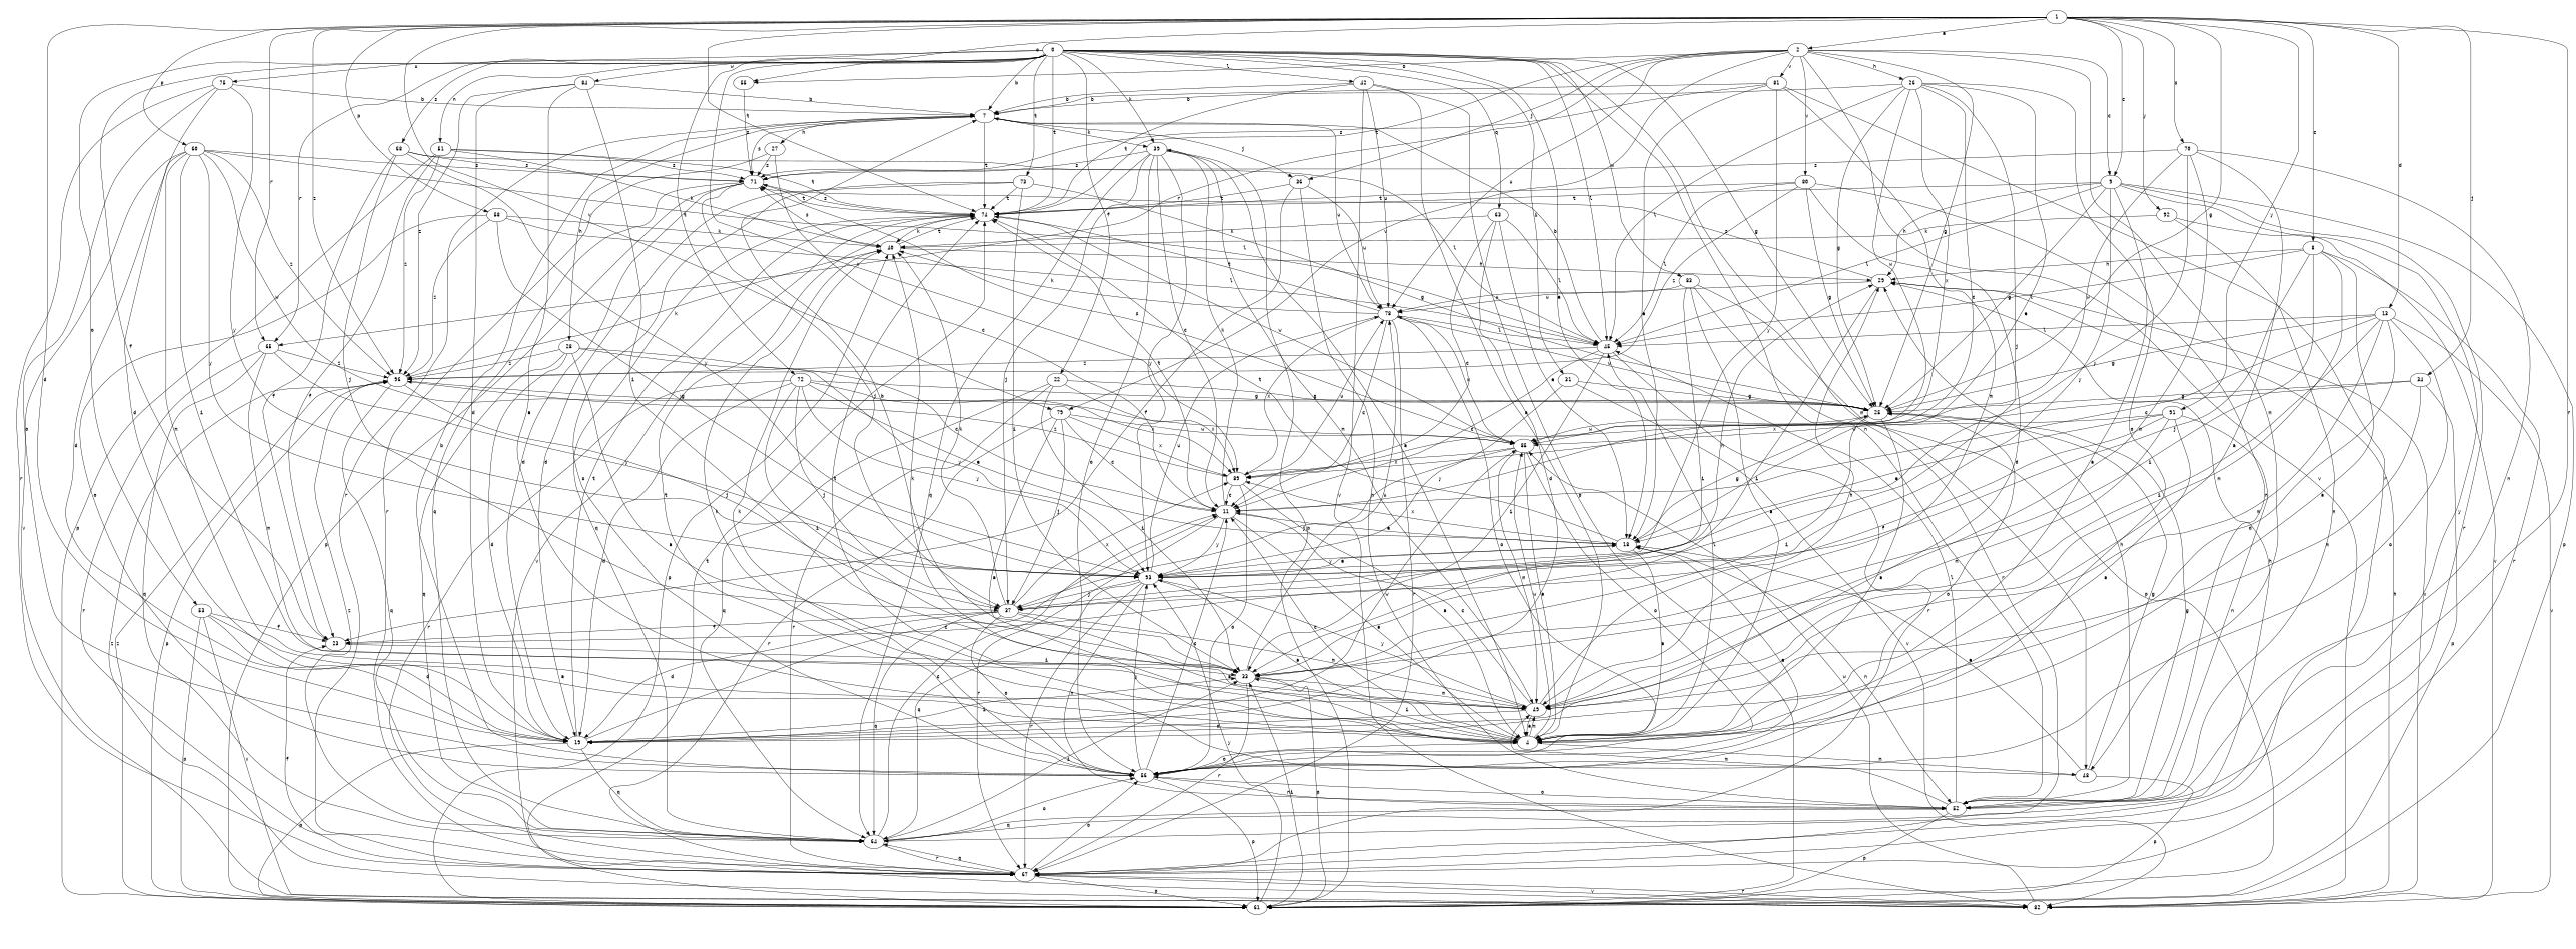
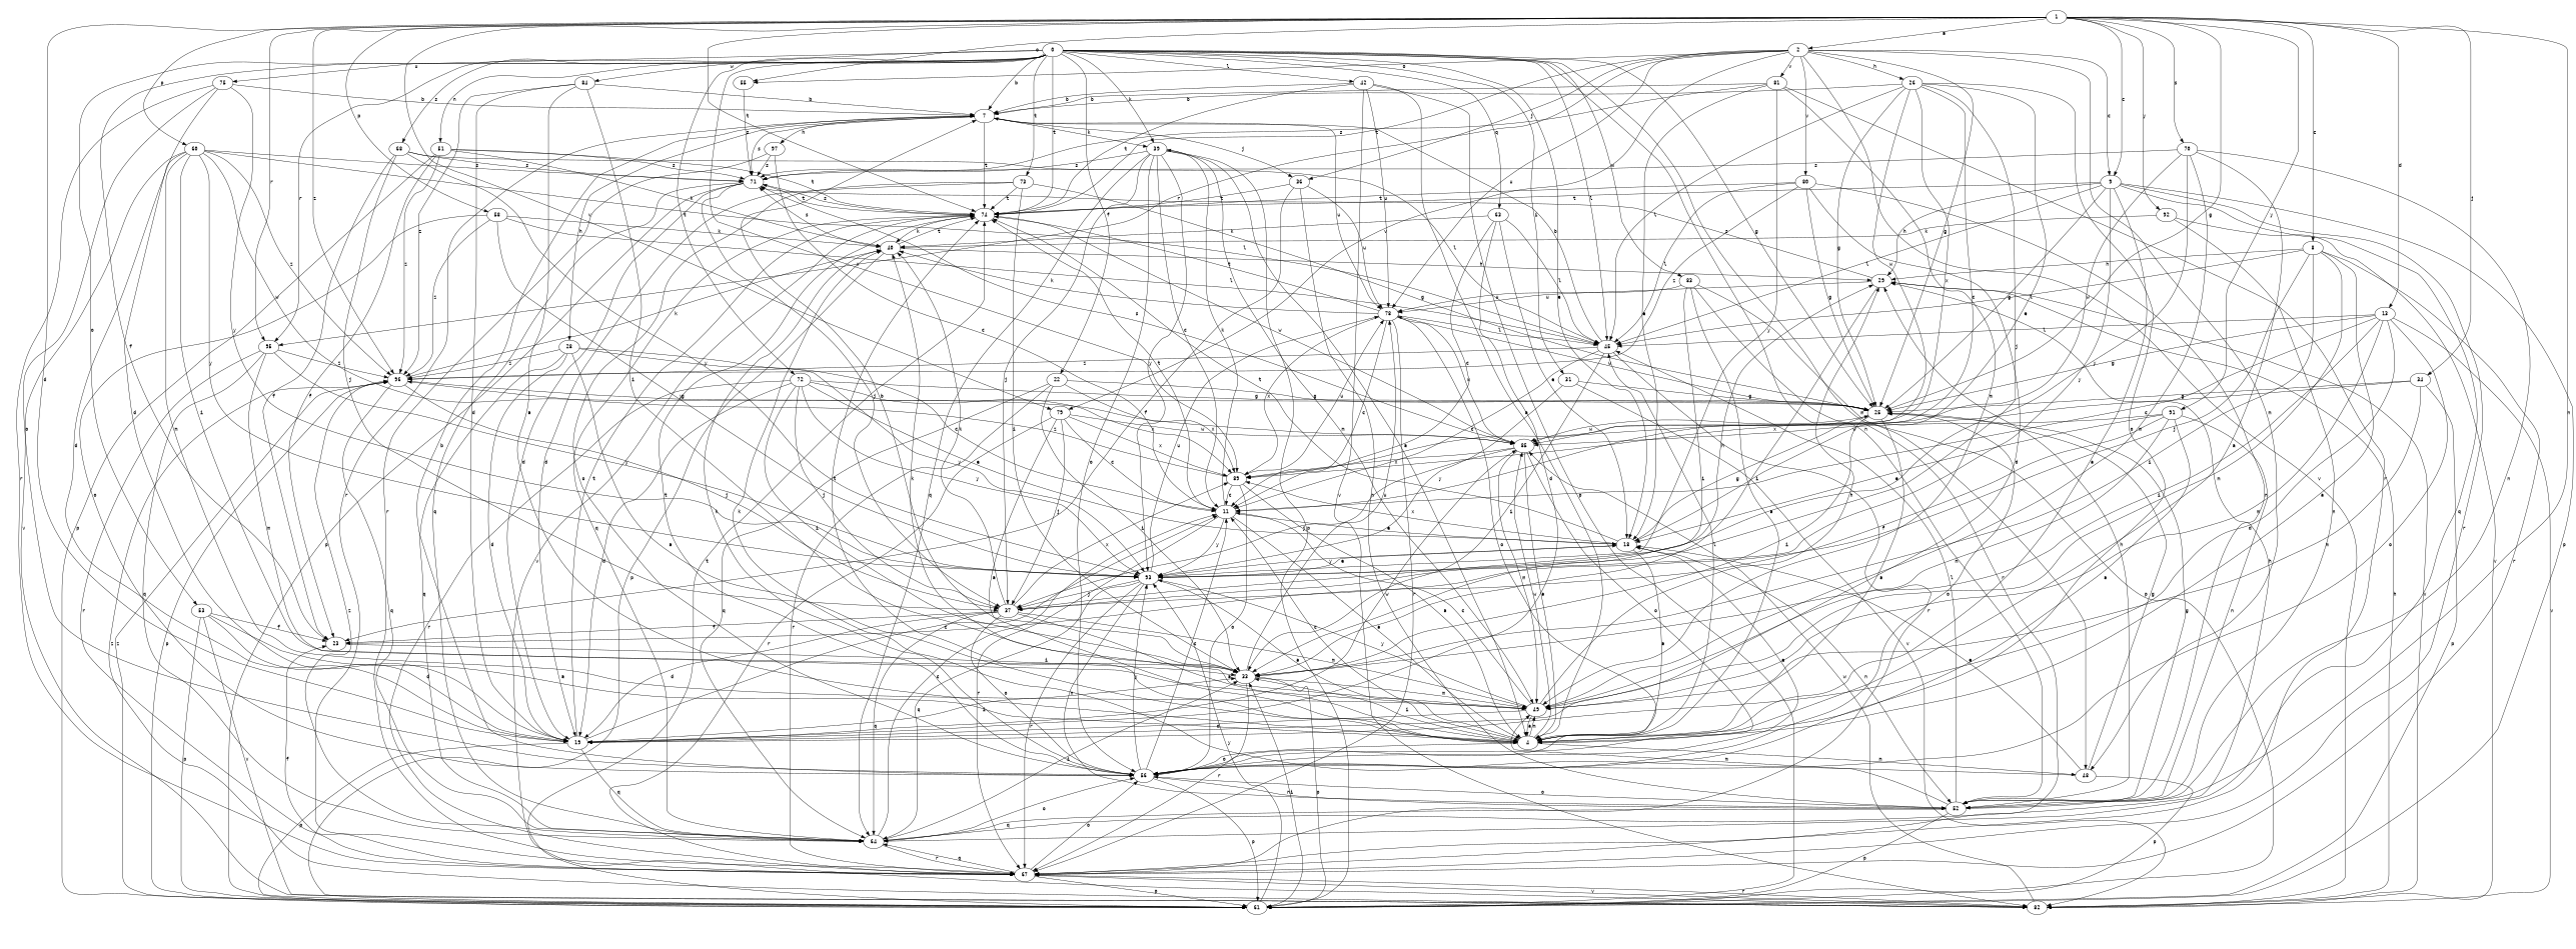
  strict digraph {
    fontname="DejaVu Sans Mono"
    node [fontname="DejaVu Sans Mono"]
    edge [fontname="DejaVu Sans Mono"]
    0
    7
    18
    22
    23
    25
    31
    39
    42
    45
    48
    51
    52
    53
    63
-   65
+   65 [label=95]
    68
    72
    73
    74
    75
    83
    84
    89
    36
    78
-   27
+   27 [label=97]
    28
    67
    71
    4
    93
    33
    64
    56
    85
    82
    11
    49
    37
    61
    96
    40
    29
    n45 [label=19]
    1
    2
    8
    9
    13
    34
    55
    58
    60
    70
    79
    91
    92
    26
    80
    81
    0 -> 7 [label=b]
    0 -> 18 [label=e]
    0 -> 22 [label=f]
    0 -> 23 [label=f]
    0 -> 25 [label=g]
    0 -> 31 [label=i]
    0 -> 39 [label=k]
    0 -> 42 [label=l]
    0 -> 45 [label=l]
    0 -> 48 [label=m]
    0 -> 51 [label=n]
    0 -> 52 [label=n]
    0 -> 53 [label=o]
    0 -> 63 [label=q]
    0 -> 65 [label=r]
    0 -> 68 [label=s]
    0 -> 72 [label=t]
    0 -> 73 [label=t]
    0 -> 74 [label=t]
    0 -> 75 [label=u]
    0 -> 83 [label=w]
    0 -> 84 [label=w]
    0 -> 89 [label=x]
    7 -> 39 [label=k]
    7 -> 74 [label=t]
    7 -> 36 [label=j]
    7 -> 78 [label=u]
    7 -> 27 [label=h]
    7 -> 28 [label=h]
    7 -> 67 [label=r]
    7 -> 71 [label=s]
    18 -> 25 [label=g]
    18 -> 52 [label=n]
    18 -> 74 [label=t]
    18 -> 89 [label=x]
    18 -> 4 [label=a]
    18 -> 93 [label=y]
    22 -> 25 [label=g]
    22 -> 89 [label=x]
    22 -> 67 [label=r]
    22 -> 33 [label=i]
    22 -> 64 [label=q]
    23 -> 33 [label=i]
    25 -> 78 [label=u]
    25 -> 4 [label=a]
    25 -> 33 [label=i]
    25 -> 56 [label=o]
    25 -> 85 [label=w]
    31 -> 25 [label=g]
    31 -> 93 [label=y]
    31 -> 82 [label=v]
    39 -> 71 [label=s]
    39 -> 4 [label=a]
    39 -> 93 [label=y]
    39 -> 64 [label=q]
    39 -> 56 [label=o]
    39 -> 11 [label=c]
    39 -> 49 [label=m]
    39 -> 37 [label=j]
    39 -> 61 [label=p]
    42 -> 7 [label=b]
    42 -> 74 [label=t]
    42 -> 78 [label=u]
    42 -> 4 [label=a]
    42 -> 82 [label=v]
    42 -> 61 [label=p]
    45 -> 7 [label=b]
    45 -> 67 [label=r]
    45 -> 33 [label=i]
    45 -> 11 [label=c]
    45 -> 96 [label=z]
    48 -> 18 [label=e]
    48 -> 25 [label=g]
    48 -> 61 [label=p]
    48 -> 40 [label=k]
    51 -> 23 [label=f]
    51 -> 74 [label=t]
    51 -> 71 [label=s]
    51 -> 61 [label=p]
    51 -> 96 [label=z]
    51 -> 40 [label=k]
    52 -> 25 [label=g]
    52 -> 45 [label=l]
    52 -> 64 [label=q]
    52 -> 56 [label=o]
    52 -> 49 [label=m]
    52 -> 61 [label=p]
    52 -> 29 [label=h]
    53 -> 23 [label=f]
    53 -> 4 [label=a]
    53 -> 82 [label=v]
    53 -> 61 [label=p]
    53 -> n45 [label=d]
    63 -> 18 [label=e]
    63 -> 45 [label=l]
    63 -> 11 [label=c]
    63 -> 40 [label=k]
    63 -> n45 [label=d]
    65 -> 67 [label=r]
    65 -> 93 [label=y]
    65 -> 64 [label=q]
    65 -> 49 [label=m]
    65 -> 96 [label=z]
    68 -> 23 [label=f]
    68 -> 45 [label=l]
    68 -> 71 [label=s]
    68 -> 93 [label=y]
    68 -> 37 [label=j]
    72 -> 18 [label=e]
    72 -> 25 [label=g]
    72 -> 89 [label=x]
    72 -> 67 [label=r]
    72 -> 93 [label=y]
    72 -> 33 [label=i]
    72 -> 37 [label=j]
    72 -> n45 [label=d]
    73 -> 25 [label=g]
    73 -> 74 [label=t]
    73 -> 33 [label=i]
    73 -> 56 [label=o]
    73 -> n45 [label=d]
    74 -> 71 [label=s]
    74 -> 64 [label=q]
    74 -> 85 [label=w]
    74 -> 82 [label=v]
    74 -> 40 [label=k]
    75 -> 7 [label=b]
    75 -> 67 [label=r]
    75 -> 93 [label=y]
    75 -> 56 [label=o]
    75 -> n45 [label=d]
    83 -> 78 [label=u]
    83 -> 67 [label=r]
    83 -> 4 [label=a]
    83 -> 33 [label=i]
    83 -> 61 [label=p]
    84 -> 7 [label=b]
    84 -> 4 [label=a]
    84 -> 33 [label=i]
    84 -> 96 [label=z]
    84 -> n45 [label=d]
    89 -> 78 [label=u]
    89 -> 4 [label=a]
    89 -> 56 [label=o]
    89 -> 11 [label=c]
    89 -> 96 [label=z]
    36 -> 23 [label=f]
    36 -> 52 [label=n]
    36 -> 74 [label=t]
    36 -> 78 [label=u]
    78 -> 45 [label=l]
    78 -> 74 [label=t]
    78 -> 89 [label=x]
    78 -> 67 [label=r]
    78 -> 56 [label=o]
    78 -> 85 [label=w]
    78 -> 11 [label=c]
    78 -> 40 [label=k]
    27 -> 67 [label=r]
    27 -> 71 [label=s]
    27 -> 11 [label=c]
    28 -> 4 [label=a]
    28 -> 93 [label=y]
    28 -> 64 [label=q]
    28 -> 11 [label=c]
    28 -> 96 [label=z]
    28 -> n45 [label=d]
    67 -> 23 [label=f]
    67 -> 64 [label=q]
    67 -> 56 [label=o]
    67 -> 82 [label=v]
    67 -> 61 [label=p]
    71 -> 74 [label=t]
    71 -> 64 [label=q]
    71 -> 37 [label=j]
    71 -> 61 [label=p]
    71 -> n45 [label=d]
    4 -> 45 [label=l]
    4 -> 48 [label=m]
    4 -> 74 [label=t]
    4 -> 33 [label=i]
    4 -> 56 [label=o]
    4 -> 85 [label=w]
    4 -> 11 [label=c]
    4 -> 49 [label=m]
    93 -> 18 [label=e]
    93 -> 52 [label=n]
    93 -> 78 [label=u]
    93 -> 67 [label=r]
    93 -> 4 [label=a]
    93 -> 64 [label=q]
    93 -> 37 [label=j]
    33 -> 7 [label=b]
    33 -> 78 [label=u]
    33 -> 67 [label=r]
    33 -> 49 [label=m]
    33 -> 61 [label=p]
    64 -> 67 [label=r]
    64 -> 33 [label=i]
    64 -> 56 [label=o]
    64 -> 11 [label=c]
    64 -> 96 [label=z]
    64 -> 29 [label=h]
    56 -> 7 [label=b]
    56 -> 18 [label=e]
    56 -> 52 [label=n]
    56 -> 74 [label=t]
    56 -> 93 [label=y]
    56 -> 11 [label=c]
    56 -> 61 [label=p]
    56 -> 40 [label=k]
    85 -> 89 [label=x]
    85 -> 71 [label=s]
    85 -> 4 [label=a]
    85 -> 56 [label=o]
    85 -> 49 [label=m]
    85 -> 37 [label=j]
    82 -> 67 [label=r]
    82 -> 85 [label=w]
    82 -> 96 [label=z]
    82 -> 29 [label=h]
    11 -> 18 [label=e]
    11 -> 39 [label=k]
    11 -> 74 [label=t]
    11 -> 67 [label=r]
    11 -> 4 [label=a]
    11 -> 93 [label=y]
    49 -> 4 [label=a]
    49 -> 93 [label=y]
    49 -> 11 [label=c]
    49 -> 40 [label=k]
    49 -> 29 [label=h]
    49 -> n45 [label=d]
    37 -> 23 [label=f]
    37 -> 89 [label=x]
    37 -> 4 [label=a]
    37 -> 64 [label=q]
    37 -> 56 [label=o]
    37 -> 49 [label=m]
    37 -> 40 [label=k]
    37 -> 29 [label=h]
    37 -> n45 [label=d]
    61 -> 74 [label=t]
    61 -> 93 [label=y]
    61 -> 33 [label=i]
    61 -> 96 [label=z]
    96 -> 25 [label=g]
    96 -> 64 [label=q]
    96 -> 37 [label=j]
    96 -> 61 [label=p]
    96 -> 40 [label=k]
    40 -> 74 [label=t]
    40 -> 71 [label=s]
-   61 -> 40 [label=p]
+   40 -> 61 [label=p]
    40 -> 29 [label=h]
    29 -> 78 [label=u]
    29 -> 71 [label=s]
    29 -> 33 [label=i]
    29 -> 82 [label=v]
    n45 -> 74 [label=t]
    n45 -> 33 [label=i]
    n45 -> 64 [label=q]
    n45 -> 85 [label=w]
    n45 -> 11 [label=c]
    n45 -> 61 [label=p]
    1 -> 25 [label=g]
-   1 -> 52 [label=r]
+   1 -> 52 [label=n]
    1 -> 65 [label=r]
    1 -> 74 [label=t]
    1 -> 96 [label=z]
    1 -> n45 [label=d]
    1 -> 2 [label=a]
    1 -> 8 [label=c]
    1 -> 9 [label=c]
    1 -> 13 [label=d]
    1 -> 34 [label=j]
    1 -> 55 [label=o]
    1 -> 58 [label=p]
    1 -> 60 [label=p]
    1 -> 70 [label=s]
    1 -> 79 [label=v]
    1 -> 91 [label=y]
    1 -> 92 [label=y]
    2 -> 25 [label=g]
    2 -> 48 [label=m]
    2 -> 65 [label=r]
    2 -> 74 [label=t]
    2 -> 36 [label=j]
    2 -> 78 [label=u]
    2 -> 82 [label=v]
    2 -> 9 [label=c]
    2 -> 55 [label=o]
    2 -> 79 [label=v]
    2 -> 26 [label=h]
    2 -> 80 [label=v]
    2 -> 81 [label=v]
    8 -> 45 [label=l]
    8 -> 67 [label=r]
    8 -> 4 [label=a]
    8 -> 33 [label=i]
    8 -> 49 [label=m]
    8 -> 37 [label=j]
    8 -> 29 [label=h]
    9 -> 25 [label=g]
    9 -> 45 [label=l]
    9 -> 74 [label=t]
    9 -> 67 [label=r]
    9 -> 4 [label=a]
    9 -> 93 [label=y]
-   9 -> 64 [label=y]
+   9 -> 64 [label=q]
    9 -> 61 [label=p]
    9 -> 29 [label=h]
    13 -> 25 [label=g]
    13 -> 45 [label=l]
    13 -> 33 [label=i]
    13 -> 56 [label=o]
    13 -> 82 [label=v]
    13 -> 11 [label=c]
    13 -> 49 [label=m]
    13 -> n45 [label=d]
    34 -> 25 [label=g]
    34 -> 89 [label=x]
    34 -> 49 [label=m]
    34 -> 61 [label=p]
    55 -> 71 [label=s]
    58 -> 45 [label=l]
    58 -> 93 [label=y]
    58 -> 56 [label=o]
    58 -> 96 [label=z]
    58 -> 40 [label=k]
    60 -> 45 [label=l]
    60 -> 71 [label=s]
    60 -> 93 [label=y]
    60 -> 33 [label=i]
    60 -> 85 [label=w]
    60 -> 82 [label=v]
    60 -> 49 [label=m]
    60 -> 96 [label=z]
    60 -> n45 [label=d]
    70 -> 52 [label=n]
    70 -> 71 [label=s]
    70 -> 4 [label=a]
    70 -> 93 [label=y]
    70 -> 85 [label=w]
    70 -> 49 [label=m]
    79 -> 89 [label=x]
    79 -> 67 [label=r]
    79 -> 4 [label=a]
    79 -> 85 [label=w]
    79 -> 11 [label=c]
    79 -> 37 [label=j]
    91 -> 18 [label=e]
    91 -> 23 [label=f]
    91 -> 52 [label=n]
    91 -> 4 [label=a]
    91 -> 85 [label=w]
    91 -> 49 [label=m]
    92 -> 52 [label=n]
    92 -> 82 [label=v]
    92 -> 40 [label=k]
    26 -> 7 [label=b]
    26 -> 18 [label=e]
    26 -> 25 [label=g]
    26 -> 45 [label=l]
    26 -> 89 [label=x]
    26 -> 56 [label=o]
    26 -> 85 [label=w]
    26 -> 11 [label=c]
    26 -> 37 [label=j]
    80 -> 25 [label=g]
    80 -> 45 [label=l]
    80 -> 52 [label=n]
    80 -> 74 [label=t]
    80 -> 96 [label=z]
    80 -> n45 [label=d]
    81 -> 7 [label=b]
    81 -> 18 [label=e]
    81 -> 67 [label=r]
    81 -> 71 [label=s]
    81 -> 93 [label=y]
    81 -> 49 [label=m]
  }
